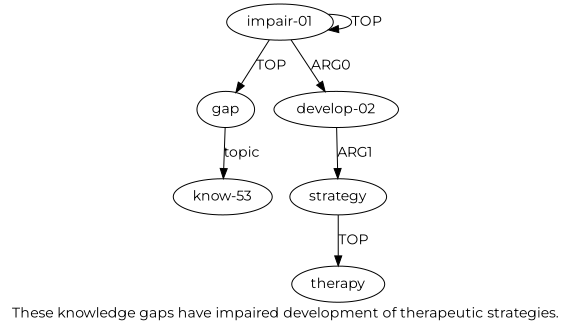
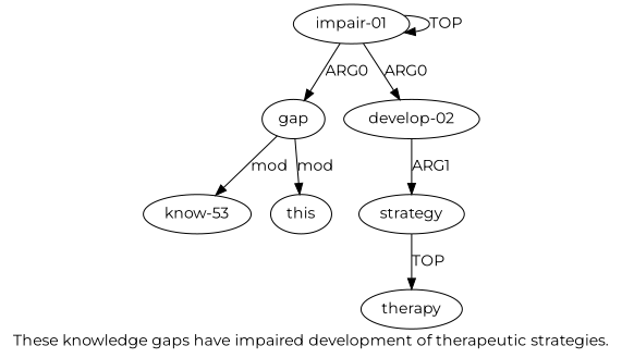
  digraph {
    fontname=Montserrat
    label="These knowledge gaps have impaired development of therapeutic strategies."
    node [color=black fontname=Montserrat]
    edge [color=black fontname=Montserrat gold_label=mod test_label=mod]
    n1 [gold_ind=1 gold_label=gap label=gap test_ind=1 test_label=gap]
    n2 [gold_ind=3 gold_label="know-03" label="know-53" test_ind=3 test_label="know-03"]
+   n3 [gold_ind=2 gold_label=this label=this test_ind=2 test_label=this]
    n4 [gold_ind=0 gold_label="impair-01" label="impair-01" test_ind=0 test_label="impair-01"]
    n5 [gold_ind=4 gold_label="develop-02" label="develop-02" test_ind=4 test_label="develop-02"]
    n6 [gold_ind=5 gold_label=strategy label=strategy test_ind=5 test_label=strategy]
    n7 [gold_ind=6 gold_label=therapy label=therapy test_ind=6 test_label=therapy]
-   n1 -> n2 [gold_label=topic label=topic test_label=topic]
-   n4 -> n1 [gold_label=ARG0 label=TOP test_label=ARG0]
+   n1 -> n2 [gold_label=topic label=mod test_label=topic]
+   n1 -> n3 [label=mod]
+   n4 -> n1 [gold_label=ARG0 label=ARG0 test_label=ARG0]
    n4 -> n4 [gold_label=TOP label=TOP test_label=TOP]
    n4 -> n5 [gold_label=ARG1 label=ARG0 test_label=ARG1]
    n5 -> n6 [gold_label=ARG1 label=ARG1 test_label=ARG1]
    n6 -> n7 [label=TOP]
  }
